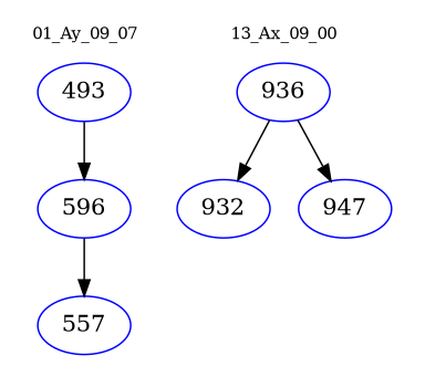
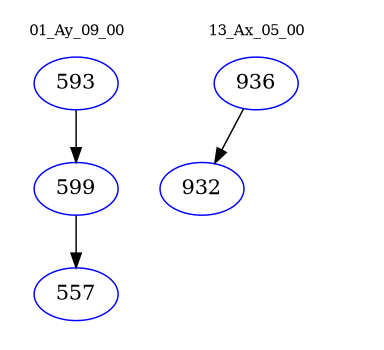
  digraph {
    node [color=blue]
    edge [color=black]
-   n1 [label=493]
+   n1 [label=593]
    n2 [label=557]
-   n3 [label=596]
+   n3 [label=599]
    n4 [label=936]
    n5 [label=932]
-   n6 [label=947]
    subgraph cluster_1 {
      color=white
      fontsize=10
-     label="01_Ay_09_07"
+     label="01_Ay_09_00"
      n1
      n2
      n3
    }
    subgraph cluster_2 {
      color=white
      fontsize=10
-     label="13_Ax_09_00"
+     label="13_Ax_05_00"
      n4
      n5
-     n6
    }
    n1 -> n3
    n3 -> n2
    n4 -> n5
-   n4 -> n6
  }
